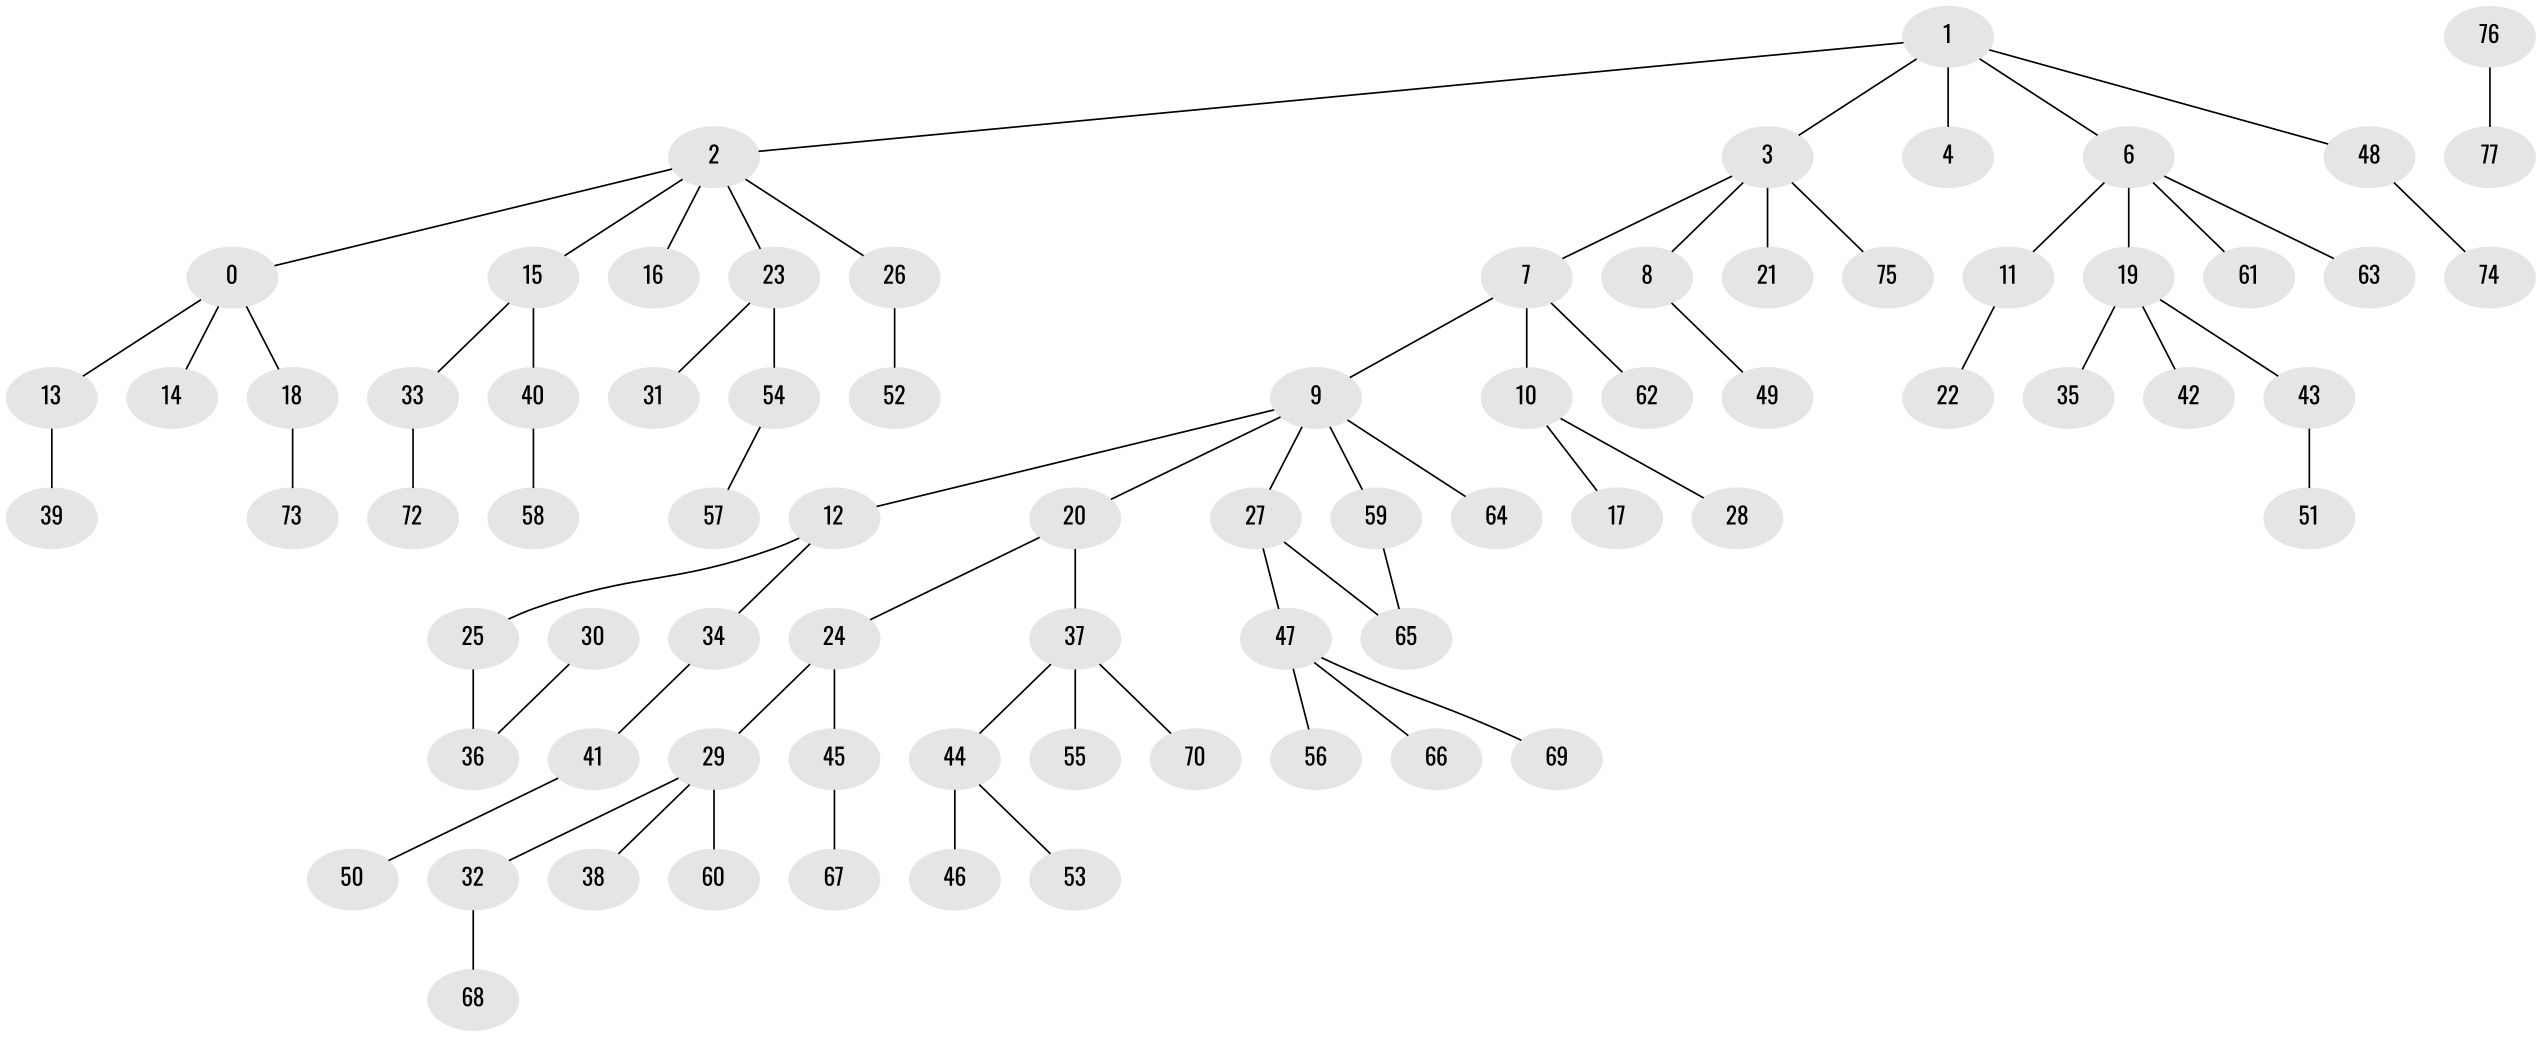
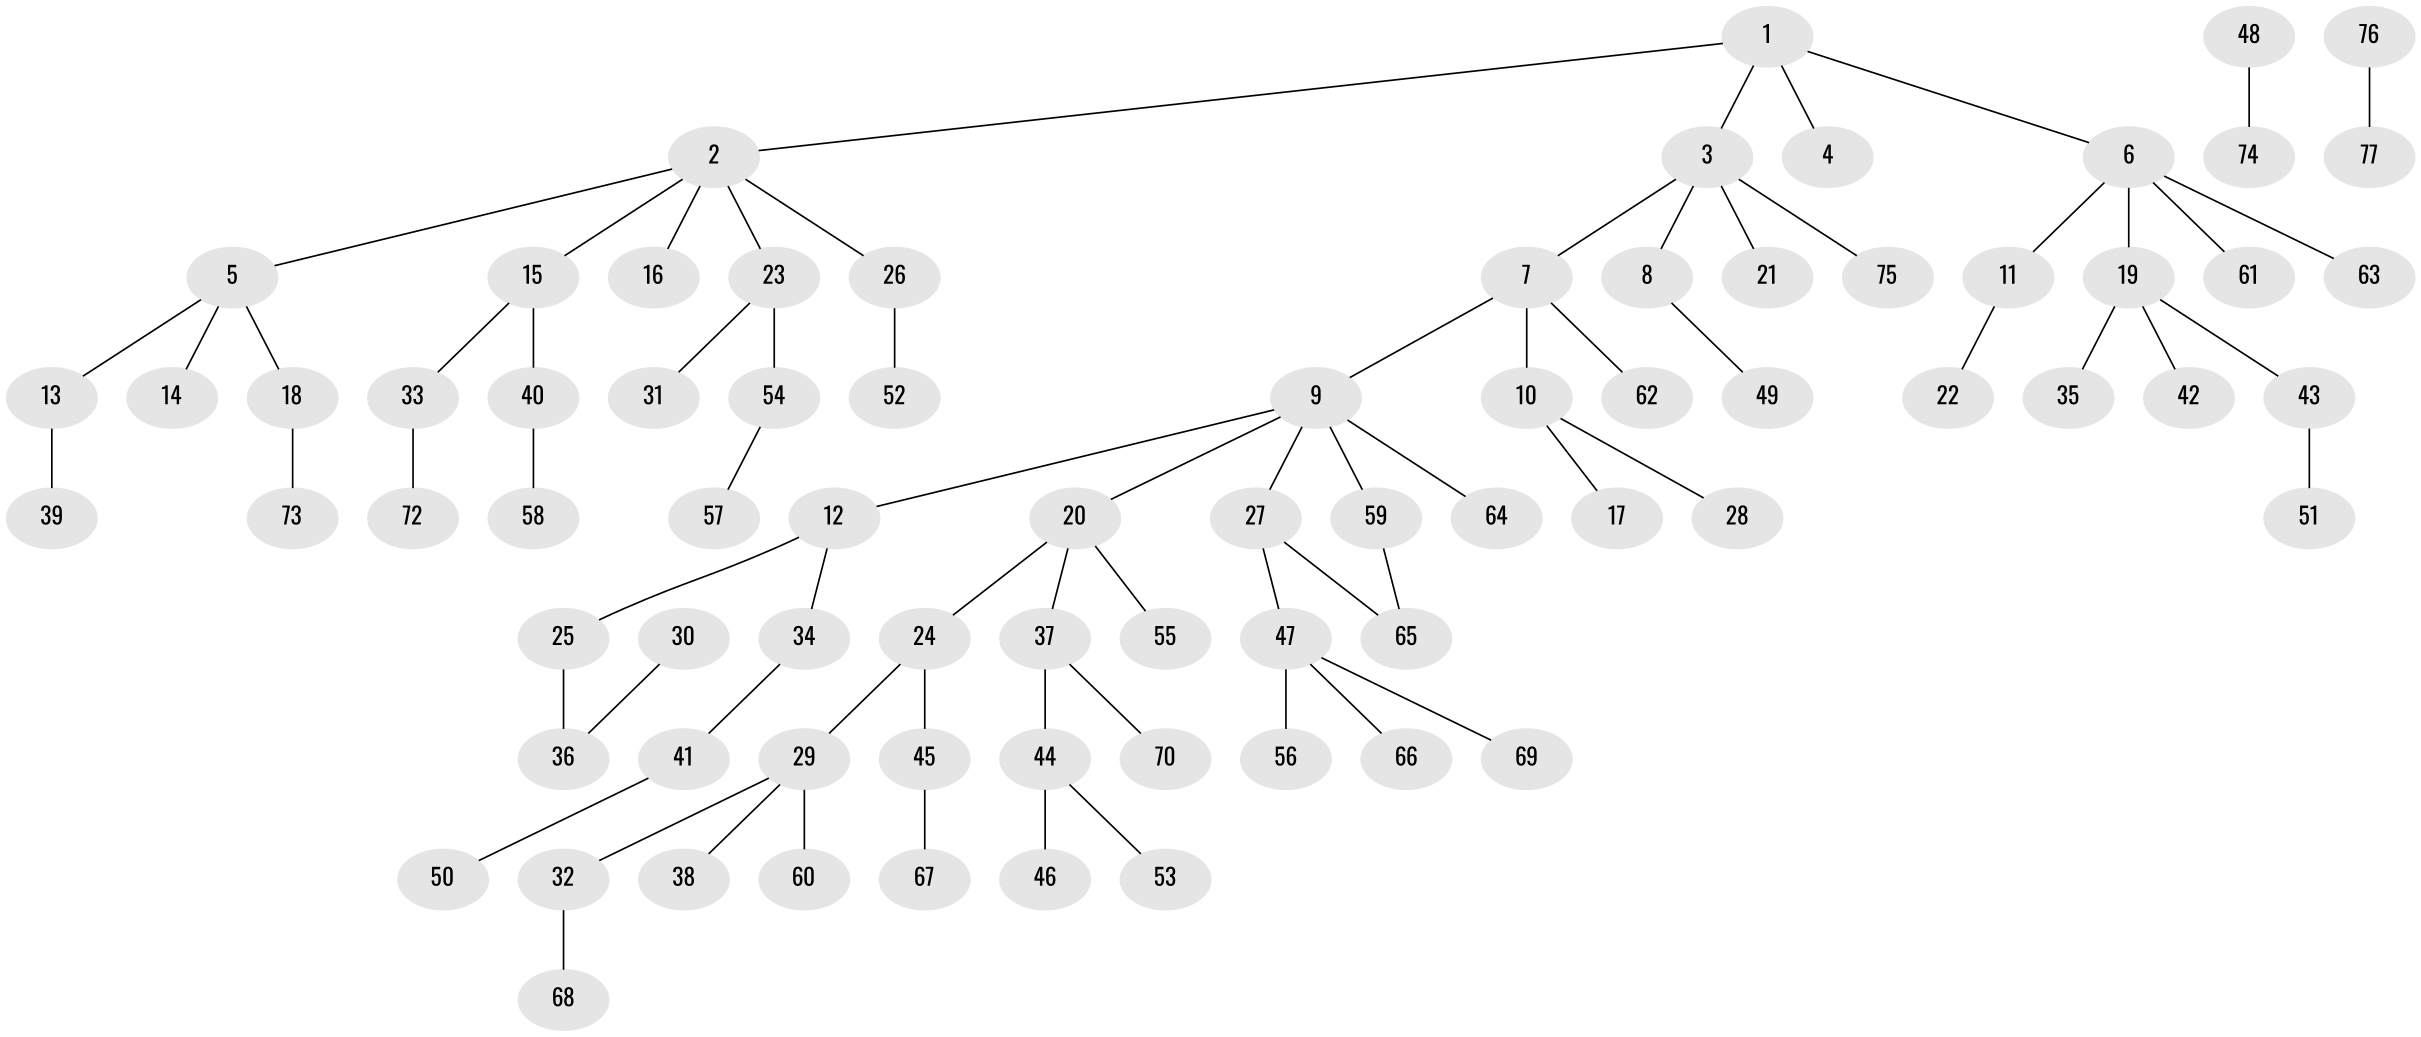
  graph {
    fontname=Oswald
    node [color=gray90 fontname=Oswald style=filled]
    edge [fontname=Oswald]
    1
    2
    3
    4
    6
    48
-   5 [label=0]
+   5
    15
    16
    23
    26
    7
    8
    21
    75
    11
    19
    61
    63
    74
    13
    14
    18
    33
    40
    31
    54
    52
    9
    10
    62
    49
    39
    73
    22
    35
    42
    43
    12
    20
    27
    59
    64
    17
    28
    25
    34
    24
    37
    47
    65
    36
    41
    72
    58
    51
    29
    45
    44
    55
    70
    57
    32
    38
    60
    67
    30
    56
    66
    69
    76
    77
    68
    50
    46
    53
    1 -- 2
    1 -- 3
    1 -- 4
    1 -- 6
-   1 -- 48
    2 -- 5
    2 -- 15
    2 -- 16
    2 -- 23
    2 -- 26
    3 -- 7
    3 -- 8
    3 -- 21
    3 -- 75
    6 -- 11
    6 -- 19
    6 -- 61
    6 -- 63
    48 -- 74
    5 -- 13
    5 -- 14
    5 -- 18
    15 -- 33
    15 -- 40
    23 -- 31
    23 -- 54
    26 -- 52
    7 -- 9
    7 -- 10
    7 -- 62
    8 -- 49
    11 -- 22
    19 -- 35
    19 -- 42
    19 -- 43
    13 -- 39
    18 -- 73
    33 -- 72
    40 -- 58
    54 -- 57
    9 -- 12
    9 -- 20
    9 -- 27
    9 -- 59
    9 -- 64
    10 -- 17
    10 -- 28
    43 -- 51
    12 -- 25
    12 -- 34
    20 -- 24
    20 -- 37
    27 -- 47
    27 -- 65
    59 -- 65
    25 -- 36
    34 -- 41
    24 -- 29
    24 -- 45
    37 -- 44
-   37 -- 55
+   20 -- 55
    37 -- 70
    47 -- 56
    47 -- 66
    47 -- 69
    41 -- 50
    29 -- 32
    29 -- 38
    29 -- 60
    45 -- 67
    44 -- 46
    44 -- 53
    32 -- 68
    30 -- 36
    76 -- 77
  }
